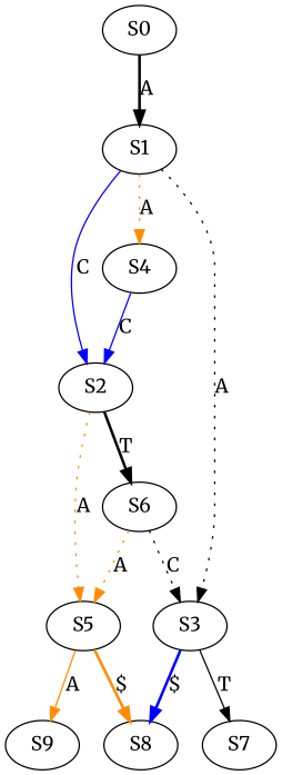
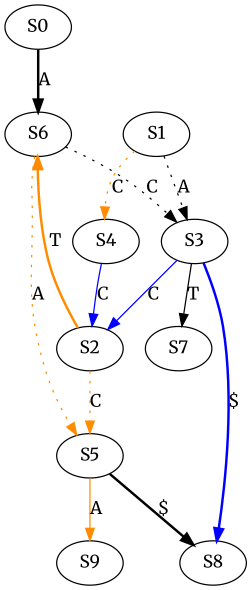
  strict digraph {
    fontname=Merriweather
    node [fontname=Merriweather]
    edge [color=black fontname=Merriweather style=dotted]
    S0
    S1
    S2
    S3
    S4
    S5
    S6
    S7
    S8
    S9
-   S0 -> S1 [label=A style=bold]
-   S1 -> S2 [color=blue label=C style=solid]
+   S0 -> S6 [label=A style=bold]
+   S3 -> S2 [color=blue label=C style=solid]
    S1 -> S3 [label=A]
-   S1 -> S4 [color=darkorange label=A]
-   S2 -> S5 [color=darkorange label=A]
-   S2 -> S6 [label=T style=bold]
+   S1 -> S4 [color=darkorange label=C]
+   S2 -> S5 [color=darkorange label=C]
+   S2 -> S6 [color=darkorange label=T style=bold]
    S3 -> S7 [label=T style=solid]
    S3 -> S8 [color=blue label="$" style=bold]
    S4 -> S2 [color=blue label=C style=solid]
-   S5 -> S8 [color=darkorange label="$" style=bold]
+   S5 -> S8 [label="$" style=bold]
    S5 -> S9 [color=darkorange label=A style=solid]
    S6 -> S3 [label=C]
    S6 -> S5 [color=darkorange label=A]
  }
